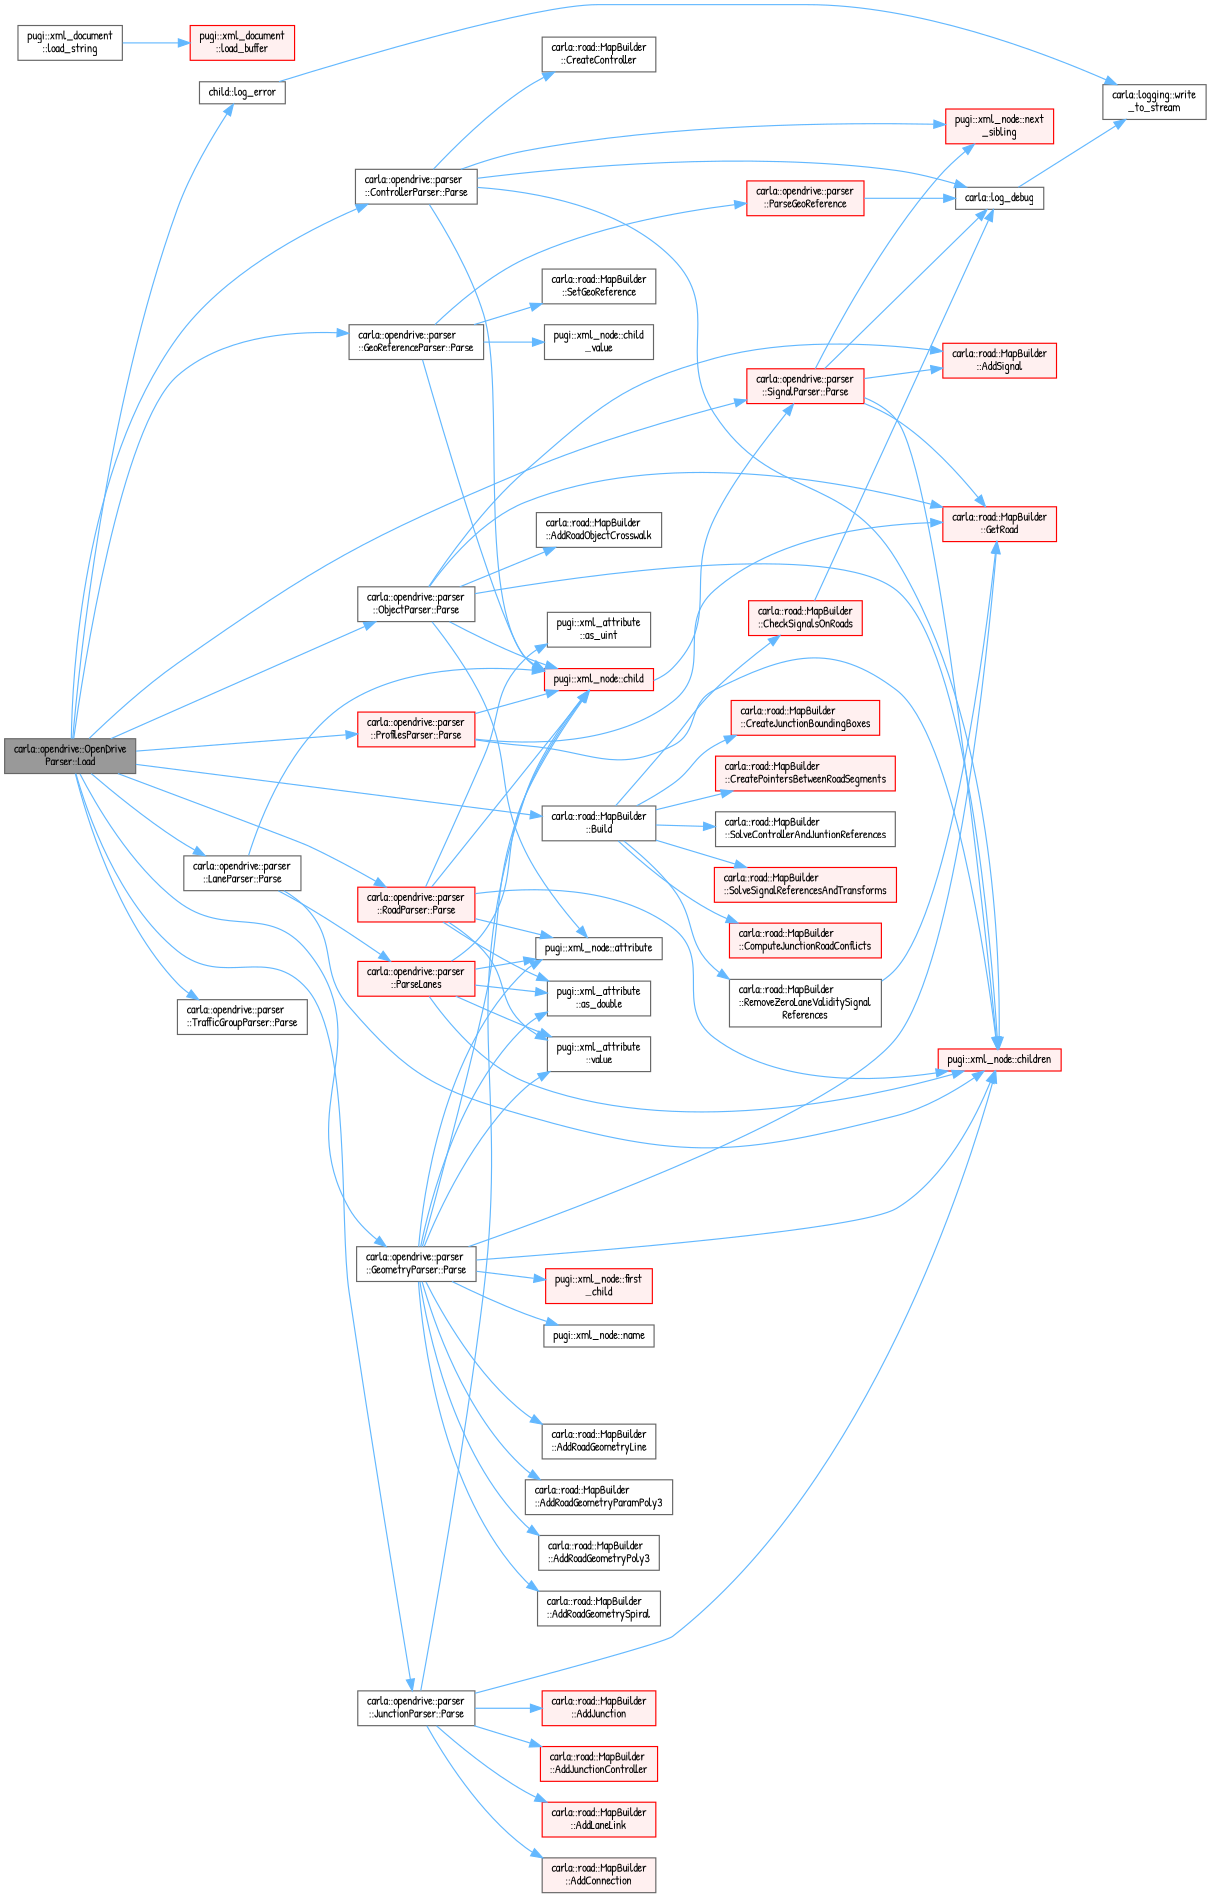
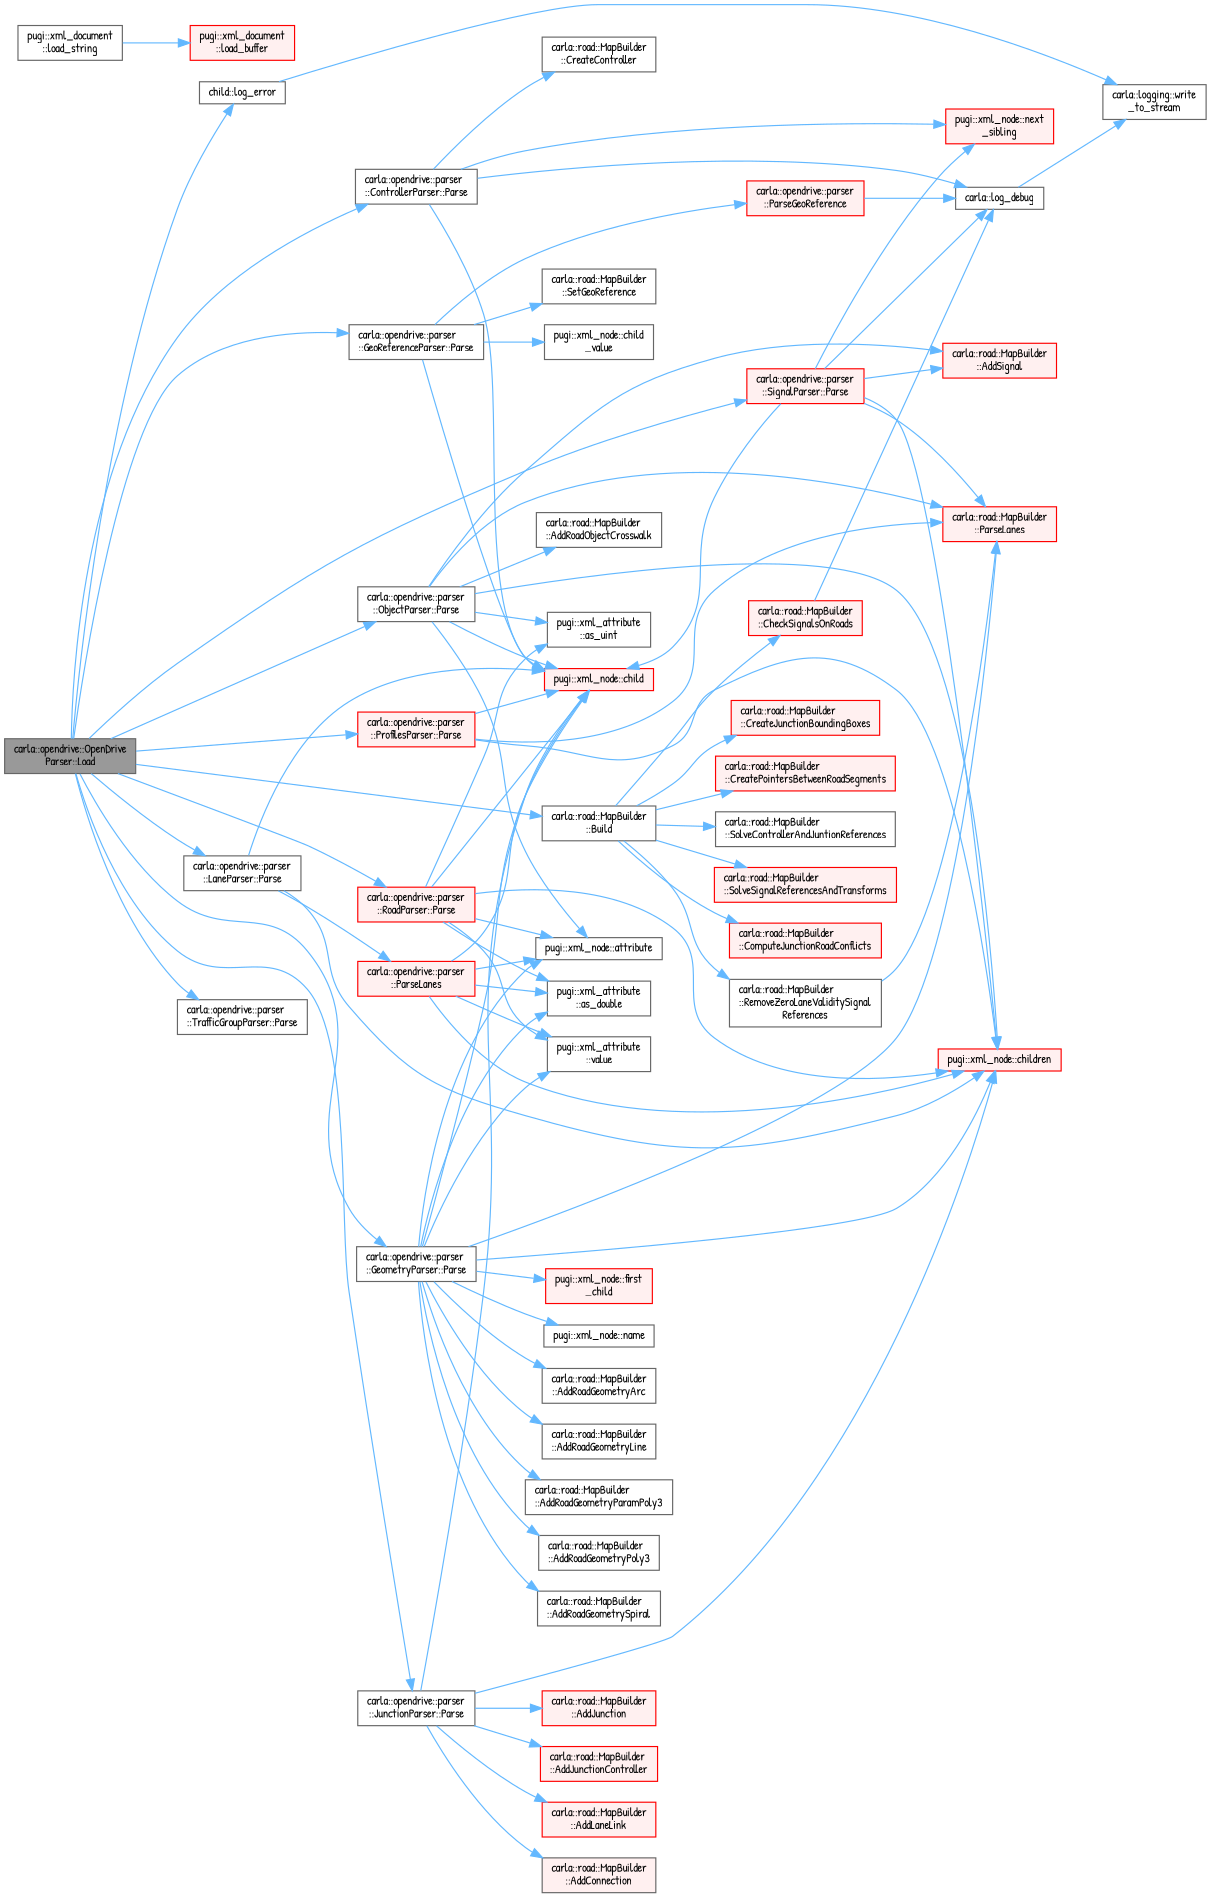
  digraph {
    fontname="Patrick Hand"
    rankdir=LR
    node [color=grey40 fillcolor=white fontname="Patrick Hand" fontsize=10 shape=box style=filled]
    edge [color=steelblue1 fontname="Patrick Hand" fontsize=10 labelfontname=Helvetica labelfontsize=10 style=solid]
    n1 [color=gray40 fillcolor=grey60 fontcolor=black height=0.2 label="carla::opendrive::OpenDrive\lParser::Load" width=0.4]
    n2 [height=0.2 label="carla::road::MapBuilder\l::Build" width=0.4]
    n3 [height=0.2 label="child::log_error" width=0.4]
    n4 [height=0.2 label="carla::opendrive::parser\l::ControllerParser::Parse" width=0.4]
    n5 [height=0.2 label="carla::opendrive::parser\l::GeometryParser::Parse" width=0.4]
    n6 [height=0.2 label="carla::opendrive::parser\l::GeoReferenceParser::Parse" width=0.4]
    n7 [height=0.2 label="carla::opendrive::parser\l::JunctionParser::Parse" width=0.4]
    n8 [height=0.2 label="carla::opendrive::parser\l::LaneParser::Parse" width=0.4]
    n9 [height=0.2 label="carla::opendrive::parser\l::ObjectParser::Parse" width=0.4]
    n10 [color=red fillcolor="#FFF0F0" height=0.2 label="carla::opendrive::parser\l::ProfilesParser::Parse" width=0.4]
    n11 [color=red fillcolor="#FFF0F0" height=0.2 label="carla::opendrive::parser\l::RoadParser::Parse" width=0.4]
    n12 [color=red fillcolor="#FFF0F0" height=0.2 label="carla::opendrive::parser\l::SignalParser::Parse" width=0.4]
    n13 [height=0.2 label="carla::opendrive::parser\l::TrafficGroupParser::Parse" width=0.4]
    n14 [color=red fillcolor="#FFF0F0" height=0.2 label="carla::road::MapBuilder\l::CheckSignalsOnRoads" width=0.4]
    n15 [color=red fillcolor="#FFF0F0" height=0.2 label="carla::road::MapBuilder\l::ComputeJunctionRoadConflicts" width=0.4]
    n16 [color=red fillcolor="#FFF0F0" height=0.2 label="carla::road::MapBuilder\l::CreateJunctionBoundingBoxes" width=0.4]
    n17 [color=red fillcolor="#FFF0F0" height=0.2 label="carla::road::MapBuilder\l::CreatePointersBetweenRoadSegments" width=0.4]
    n18 [height=0.2 label="carla::road::MapBuilder\l::RemoveZeroLaneValiditySignal\lReferences" width=0.4]
    n19 [height=0.2 label="carla::road::MapBuilder\l::SolveControllerAndJuntionReferences" width=0.4]
    n20 [color=red fillcolor="#FFF0F0" height=0.2 label="carla::road::MapBuilder\l::SolveSignalReferencesAndTransforms" width=0.4]
    n21 [height=0.2 label="pugi::xml_document\l::load_string" width=0.4]
    n22 [color=red fillcolor="#FFF0F0" height=0.2 label="pugi::xml_document\l::load_buffer" width=0.4]
    n23 [height=0.2 label="carla::logging::write\l_to_stream" width=0.4]
    n24 [height=0.2 label="carla::log_debug" width=0.4]
    n25 [color=red fillcolor="#FFF0F0" height=0.2 label="pugi::xml_node::child" width=0.4]
    n26 [color=red fillcolor="#FFF0F0" height=0.2 label="pugi::xml_node::children" width=0.4]
    n27 [height=0.2 label="carla::road::MapBuilder\l::CreateController" width=0.4]
    n28 [color=red fillcolor="#FFF0F0" height=0.2 label="pugi::xml_node::next\l_sibling" width=0.4]
-   n29 [color=red fillcolor="#FFF0F0" height=0.2 label="carla::road::MapBuilder\l::GetRoad" width=0.4]
+   n29 [color=red fillcolor="#FFF0F0" height=0.2 label="carla::road::MapBuilder\l::ParseLanes" width=0.4]
+   n30 [height=0.2 label="carla::road::MapBuilder\l::AddRoadGeometryArc" width=0.4]
    n31 [height=0.2 label="carla::road::MapBuilder\l::AddRoadGeometryLine" width=0.4]
    n32 [height=0.2 label="carla::road::MapBuilder\l::AddRoadGeometryParamPoly3" width=0.4]
    n33 [height=0.2 label="carla::road::MapBuilder\l::AddRoadGeometryPoly3" width=0.4]
    n34 [height=0.2 label="carla::road::MapBuilder\l::AddRoadGeometrySpiral" width=0.4]
    n35 [height=0.2 label="pugi::xml_attribute\l::as_double" width=0.4]
    n36 [height=0.2 label="pugi::xml_node::attribute" width=0.4]
    n37 [color=red fillcolor="#FFF0F0" height=0.2 label="pugi::xml_node::first\l_child" width=0.4]
    n38 [height=0.2 label="pugi::xml_node::name" width=0.4]
    n39 [height=0.2 label="pugi::xml_attribute\l::value" width=0.4]
    n40 [height=0.2 label="pugi::xml_node::child\l_value" width=0.4]
    n41 [color=red fillcolor="#FFF0F0" height=0.2 label="carla::opendrive::parser\l::ParseGeoReference" width=0.4]
    n42 [height=0.2 label="carla::road::MapBuilder\l::SetGeoReference" width=0.4]
    n43 [fillcolor="#FFF0F0" height=0.2 label="carla::road::MapBuilder\l::AddConnection" width=0.4]
    n44 [color=red fillcolor="#FFF0F0" height=0.2 label="carla::road::MapBuilder\l::AddJunction" width=0.4]
    n45 [color=red fillcolor="#FFF0F0" height=0.2 label="carla::road::MapBuilder\l::AddJunctionController" width=0.4]
    n46 [color=red fillcolor="#FFF0F0" height=0.2 label="carla::road::MapBuilder\l::AddLaneLink" width=0.4]
    n47 [color=red fillcolor="#FFF0F0" height=0.2 label="carla::opendrive::parser\l::ParseLanes" width=0.4]
    n48 [height=0.2 label="carla::road::MapBuilder\l::AddRoadObjectCrosswalk" width=0.4]
    n49 [color=red fillcolor="#FFF0F0" height=0.2 label="carla::road::MapBuilder\l::AddSignal" width=0.4]
    n50 [height=0.2 label="pugi::xml_attribute\l::as_uint" width=0.4]
    n1 -> n2
    n1 -> n3
    n1 -> n4
    n1 -> n5
    n1 -> n6
    n1 -> n7
    n1 -> n8
    n1 -> n9
    n1 -> n10
    n1 -> n11
    n1 -> n12
    n1 -> n13
    n2 -> n14
    n2 -> n15
    n2 -> n16
    n2 -> n17
    n2 -> n18
    n2 -> n19
    n2 -> n20
    n3 -> n23
    n4 -> n24
    n4 -> n25
-   n4 -> n26
    n4 -> n27
    n4 -> n28
    n5 -> n25
    n5 -> n26
    n5 -> n29
+   n5 -> n30
    n5 -> n31
    n5 -> n32
    n5 -> n33
    n5 -> n34
    n5 -> n35
    n5 -> n36
    n5 -> n37
    n5 -> n38
    n5 -> n39
    n6 -> n25
    n6 -> n40
    n6 -> n41
    n6 -> n42
    n7 -> n25
    n7 -> n26
    n7 -> n43
    n7 -> n44
    n7 -> n45
    n7 -> n46
    n8 -> n25
    n8 -> n26
    n8 -> n47
    n9 -> n25
    n9 -> n26
    n9 -> n29
    n9 -> n36
    n9 -> n48
    n9 -> n49
+   n9 -> n50
    n10 -> n25
    n10 -> n26
    n10 -> n29
    n11 -> n25
    n11 -> n26
    n11 -> n35
    n11 -> n36
    n11 -> n39
    n11 -> n50
    n12 -> n24
-   n25 -> n12
+   n12 -> n25
    n12 -> n26
    n12 -> n28
    n12 -> n29
    n12 -> n49
    n14 -> n24
    n18 -> n29
    n21 -> n22
    n24 -> n23
    n41 -> n24
    n47 -> n25
    n47 -> n26
    n47 -> n35
    n47 -> n36
    n47 -> n39
  }
